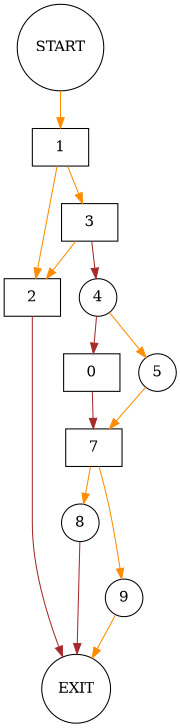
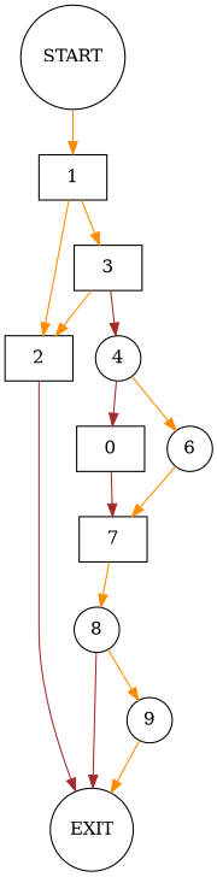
  digraph {
    node [shape=circle]
    edge [color=darkorange]
    n1 [label=START]
    1 [shape=box]
    2 [shape=box]
    3 [shape=box]
    n5 [label=EXIT]
    4
    n7 [label=0 shape=box]
-   6 [label=5]
+   6
    7 [shape=box]
    8
    9
    n1 -> 1
    1 -> 2
    1 -> 3
    2 -> n5 [color=brown]
    3 -> 2
    3 -> 4 [color=brown]
    4 -> n7 [color=brown]
    4 -> 6
    n7 -> 7 [color=brown]
    6 -> 7
    7 -> 8
-   7 -> 9
+   8 -> 9
    8 -> n5 [color=brown]
    9 -> n5
  }
